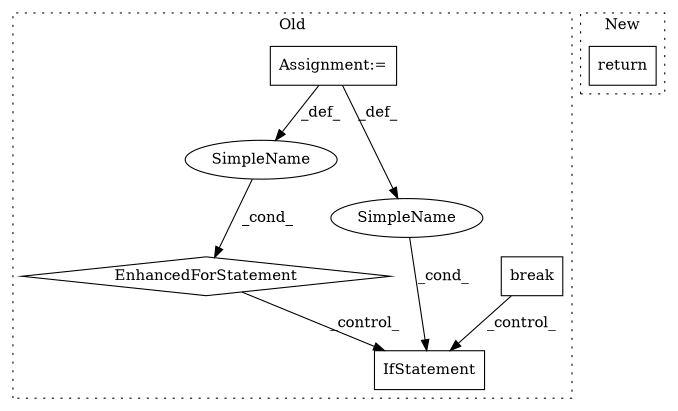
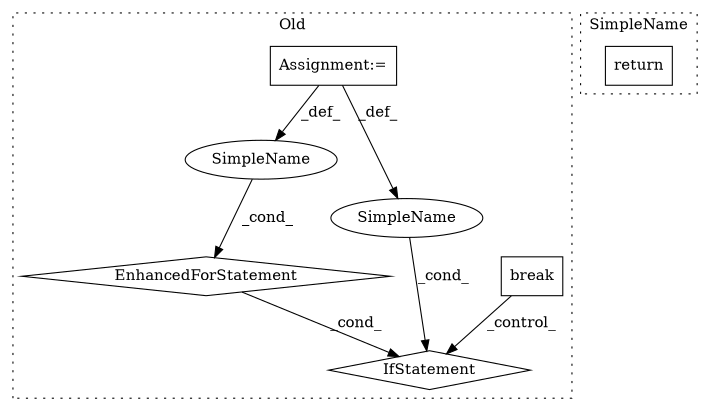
  digraph {
    node [a=42 l="53,2" s="10356,10448" shape=box]
    n1 [a=10 l=6 label=break s=10500]
    n2 [a=7 label="Assignment:="]
-   n3 [a=25 l="4,2" label=IfStatement s="10458,10488"]
+   n3 [a=25 l="4,2" label=IfStatement s="10458,10488" shape=diamond]
    n4 [a=70 label=EnhancedForStatement shape=diamond]
    n5 [l=13 label=SimpleName s=10413 shape=ellipse]
    n6 [label=SimpleName shape=ellipse l="" s=""]
    n7 [a=41 l=7 label=return s=11119]
    subgraph cluster_1 {
      label=Old
      style=dotted
      n1
      n2
      n3
      n4
      n5
      n6
    }
    subgraph cluster_2 {
-     label=New
+     label=SimpleName
      style=dotted
      n7
    }
    n1 -> n3 [label=_control_]
    n2 -> n5 [label=_def_]
    n2 -> n6 [label=_def_]
-   n4 -> n3 [label=_control_]
+   n4 -> n3 [label=_cond_]
    n5 -> n4 [label=_cond_]
    n6 -> n3 [label=_cond_]
  }
